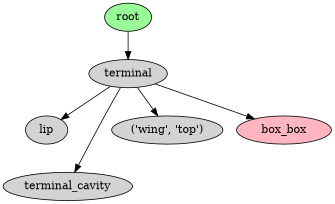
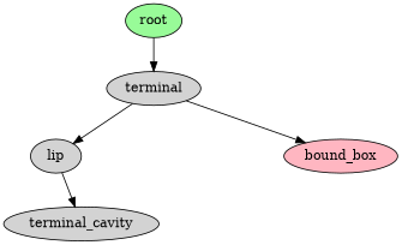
  digraph {
    node [fillcolor=lightgrey style=filled]
    n1 [fillcolor=palegreen label=root]
    n2 [label=terminal]
    n3 [label=lip]
    n4 [label=terminal_cavity]
-   n5 [label="\('wing',\ 'top'\)"]
-   n6 [fillcolor=lightpink label=box_box]
+   n6 [fillcolor=lightpink label=bound_box]
    n1 -> n2
    n2 -> n3
-   n2 -> n4
-   n2 -> n5
+   n3 -> n4
    n2 -> n6
  }
